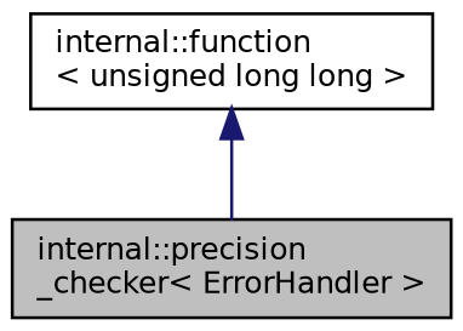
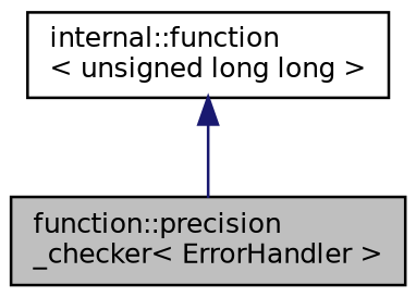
  digraph {
    node [color=black fontname=Helvetica fontsize=10 shape=record style=filled]
-   n1 [fillcolor=grey75 fontcolor=black height=0.2 label="internal::precision\l_checker\< ErrorHandler \>" width=0.4]
+   n1 [fillcolor=grey75 fontcolor=black height=0.2 label="function::precision\l_checker\< ErrorHandler \>" width=0.4]
    n2 [fillcolor=white height=0.2 label="internal::function\l\< unsigned long long \>" width=0.4]
    n2 -> n1 [color=midnightblue dir=back fontname=Helvetica fontsize=10 labelfontname=Helvetica labelfontsize=10 style=solid]
  }
